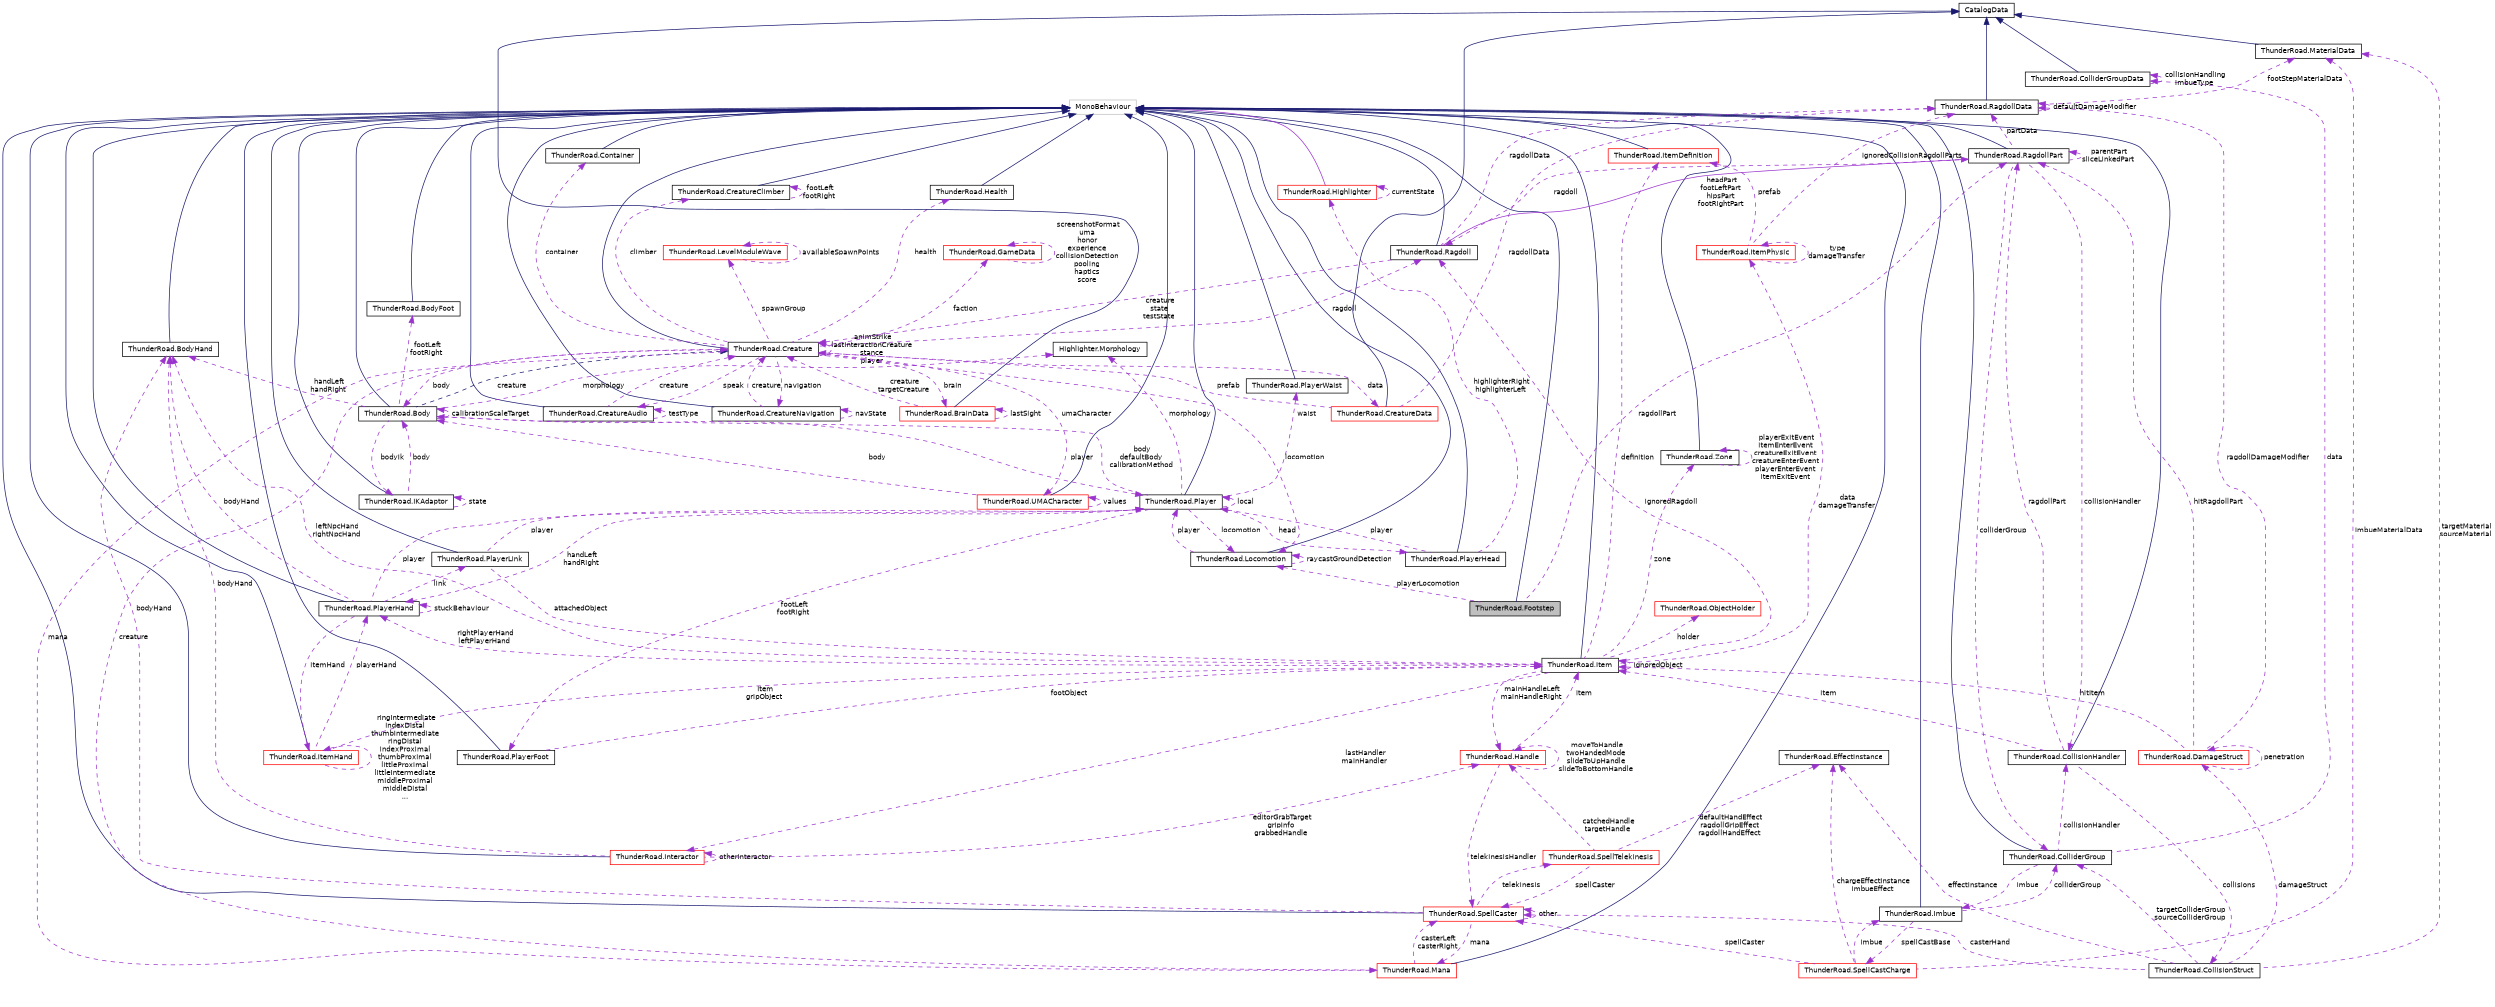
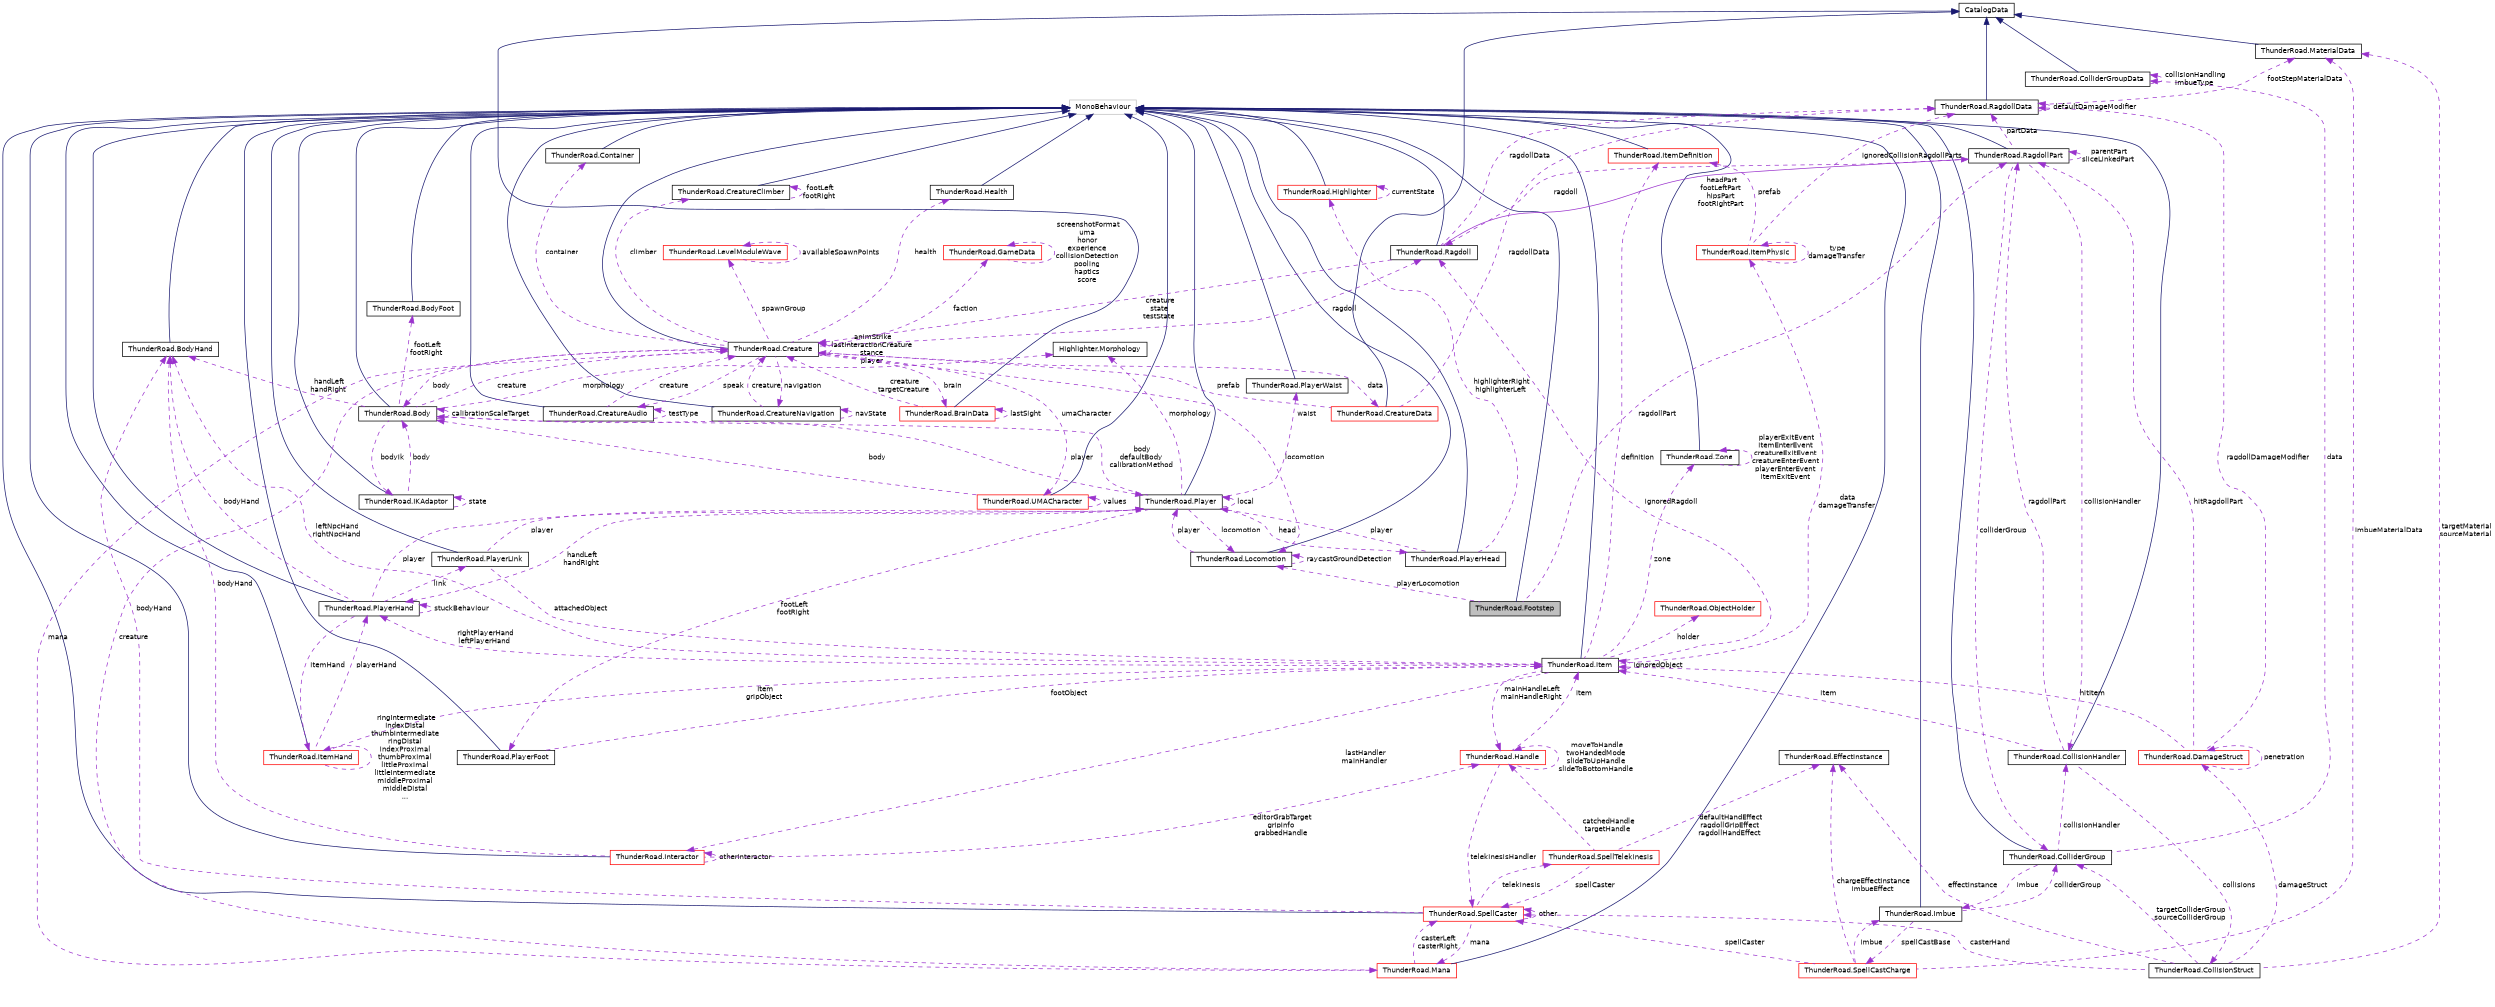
  digraph {
    node [color=black fillcolor=white fontname=Helvetica fontsize=10 shape=record style=filled]
    edge [color=darkorchid3 dir=back fontname=Helvetica fontsize=10 labelfontname=Helvetica labelfontsize=10 style=dashed]
    n1 [fillcolor=grey75 fontcolor=black height=0.2 label="ThunderRoad.Footstep" width=0.4]
    n2 [color=grey75 height=0.2 label=MonoBehaviour width=0.4]
    n3 [height=0.2 label="ThunderRoad.RagdollPart" width=0.4]
    n4 [height=0.2 label="ThunderRoad.CollisionHandler" width=0.4]
    n5 [color=red height=0.2 label="ThunderRoad.SpellCaster" width=0.4]
    n6 [height=0.2 label="ThunderRoad.Item" width=0.4]
    n7 [color=red height=0.2 label="ThunderRoad.Interactor" width=0.4]
    n8 [height=0.2 label="ThunderRoad.BodyHand" width=0.4]
    n9 [color=red height=0.2 label="ThunderRoad.ItemDefinition" width=0.4]
    n10 [height=0.2 label="ThunderRoad.Ragdoll" width=0.4]
    n11 [height=0.2 label="ThunderRoad.Creature" width=0.4]
    n12 [height=0.2 label="ThunderRoad.CreatureClimber" width=0.4]
    n13 [height=0.2 label="ThunderRoad.Health" width=0.4]
    n14 [height=0.2 label="ThunderRoad.Locomotion" width=0.4]
    n15 [height=0.2 label="ThunderRoad.Player" width=0.4]
    n16 [height=0.2 label="ThunderRoad.PlayerFoot" width=0.4]
    n17 [height=0.2 label="ThunderRoad.PlayerHead" width=0.4]
    n18 [color=red height=0.2 label="ThunderRoad.Highlighter" width=0.4]
    n19 [height=0.2 label="ThunderRoad.Body" width=0.4]
    n20 [height=0.2 label="ThunderRoad.IKAdaptor" width=0.4]
    n21 [height=0.2 label="ThunderRoad.BodyFoot" width=0.4]
    n22 [height=0.2 label="ThunderRoad.PlayerWaist" width=0.4]
    n23 [height=0.2 label="ThunderRoad.PlayerHand" width=0.4]
    n24 [height=0.2 label="ThunderRoad.PlayerLink" width=0.4]
    n25 [color=red height=0.2 label="ThunderRoad.ItemHand" width=0.4]
    n26 [height=0.2 label="ThunderRoad.CreatureAudio" width=0.4]
    n27 [color=red height=0.2 label="ThunderRoad.Mana" width=0.4]
    n28 [color=red height=0.2 label="ThunderRoad.UMACharacter" width=0.4]
    n29 [height=0.2 label="ThunderRoad.Container" width=0.4]
    n30 [height=0.2 label="ThunderRoad.CreatureNavigation" width=0.4]
    n31 [height=0.2 label="ThunderRoad.Zone" width=0.4]
    n32 [height=0.2 label="ThunderRoad.ColliderGroup" width=0.4]
    n33 [height=0.2 label="ThunderRoad.Imbue" width=0.4]
    n34 [color=red height=0.2 label="ThunderRoad.DamageStruct" width=0.4]
    n35 [height=0.2 label="ThunderRoad.CollisionStruct" width=0.4]
    n36 [color=red height=0.2 label="ThunderRoad.SpellCastCharge" width=0.4]
    n37 [color=red height=0.2 label="ThunderRoad.SpellTelekinesis" width=0.4]
    n38 [color=red height=0.2 label="ThunderRoad.Handle" width=0.4]
    n39 [color=red height=0.2 label="ThunderRoad.ItemPhysic" width=0.4]
    n40 [color=red height=0.2 label="ThunderRoad.CreatureData" width=0.4]
    n41 [color=red height=0.2 label="ThunderRoad.BrainData" width=0.4]
    n42 [height=0.2 label="ThunderRoad.MaterialData" width=0.4]
    n43 [height=0.2 label="ThunderRoad.RagdollData" width=0.4]
    n44 [height=0.2 label=CatalogData width=0.4]
    n45 [height=0.2 label="ThunderRoad.ColliderGroupData" width=0.4]
    n46 [color=red height=0.2 label="ThunderRoad.GameData" width=0.4]
    n47 [color=red height=0.2 label="ThunderRoad.LevelModuleWave" width=0.4]
    n48 [height=0.2 label="Highlighter.Morphology" width=0.4]
    n49 [color=red height=0.2 label="ThunderRoad.ObjectHolder" width=0.4]
    n50 [height=0.2 label="ThunderRoad.EffectInstance" width=0.4]
    n2 -> n1 [color=midnightblue style=solid]
    n2 -> n3 [color=midnightblue style=solid]
    n2 -> n4 [color=midnightblue style=solid]
    n2 -> n5 [color=midnightblue style=solid]
    n2 -> n6 [color=midnightblue style=solid]
    n2 -> n7 [color=midnightblue style=solid]
    n2 -> n8 [color=midnightblue style=solid]
    n2 -> n9 [color=midnightblue style=solid]
    n2 -> n10 [color=midnightblue style=solid]
    n2 -> n11 [color=midnightblue style=solid]
    n2 -> n12 [color=midnightblue style=solid]
    n2 -> n13 [color=midnightblue style=solid]
    n2 -> n14 [color=midnightblue style=solid]
    n2 -> n15 [color=midnightblue style=solid]
    n2 -> n16 [color=midnightblue style=solid]
    n2 -> n17 [color=midnightblue style=solid]
-   n2 -> n18 [style=solid]
+   n2 -> n18 [color=midnightblue style=solid]
    n2 -> n19 [color=midnightblue style=solid]
    n2 -> n20 [color=midnightblue style=solid]
    n2 -> n21 [color=midnightblue style=solid]
    n2 -> n22 [color=midnightblue style=solid]
    n2 -> n23 [color=midnightblue style=solid]
    n2 -> n24 [color=midnightblue style=solid]
    n2 -> n25 [color=midnightblue style=solid]
    n2 -> n26 [color=midnightblue style=solid]
    n2 -> n27 [color=midnightblue style=solid]
    n2 -> n28 [color=midnightblue style=solid]
    n2 -> n29 [color=midnightblue style=solid]
    n2 -> n30 [color=midnightblue style=solid]
    n2 -> n31 [color=midnightblue style=solid]
    n2 -> n32 [color=midnightblue style=solid]
    n2 -> n33 [color=midnightblue style=solid]
    n3 -> n1 [label=" ragdollPart"]
    n3 -> n3 [label=" parentPart\nsliceLinkedPart"]
    n3 -> n4 [label=" ragdollPart"]
    n3 -> n10 [label=" headPart\nfootLeftPart\nhipsPart\nfootRightPart" style=solid]
    n3 -> n34 [label=" hitRagdollPart"]
    n4 -> n3 [label=" collisionHandler"]
    n4 -> n32 [label=" collisionHandler"]
    n5 -> n5 [label=" other"]
    n5 -> n27 [label=" casterLeft\ncasterRight"]
    n5 -> n35 [label=" casterHand"]
    n5 -> n36 [label=" spellCaster"]
    n5 -> n37 [label=" spellCaster"]
    n5 -> n38 [label=" telekinesisHandler"]
    n6 -> n4 [label=" item"]
    n6 -> n6 [label=" ignoredObject"]
    n6 -> n16 [label=" footObject"]
    n6 -> n24 [label=" attachedObject"]
    n6 -> n25 [label=" item\ngripObject"]
    n6 -> n34 [label=" hitItem"]
    n6 -> n38 [label=" item"]
    n7 -> n6 [label=" lastHandler\nmainHandler"]
    n7 -> n7 [label=" otherInteractor"]
    n8 -> n5 [label=" bodyHand"]
    n8 -> n6 [label=" leftNpcHand\nrightNpcHand"]
    n8 -> n7 [label=" bodyHand"]
    n8 -> n19 [label=" handLeft\nhandRight"]
    n8 -> n23 [label=" bodyHand"]
    n9 -> n6 [label=" definition"]
    n9 -> n39 [label=" prefab"]
    n10 -> n3 [label=" ragdoll"]
    n10 -> n6 [label=" ignoredRagdoll"]
    n10 -> n11 [label=" ragdoll"]
    n11 -> n10 [label=" creature\nstate\ntestState"]
    n11 -> n11 [label=" animStrike\nlastInteractionCreature\nstance\nplayer"]
-   n11 -> n19 [color=midnightblue label=" creature"]
+   n11 -> n19 [label=" creature"]
    n11 -> n26 [label=" creature"]
    n11 -> n27 [label=" creature"]
    n11 -> n30 [label=" creature"]
    n11 -> n40 [label=" prefab"]
    n11 -> n41 [label=" creature\ntargetCreature"]
    n12 -> n11 [label=" climber"]
    n12 -> n12 [label=" footLeft\nfootRight"]
    n13 -> n11 [label=" health"]
    n14 -> n1 [label=" playerLocomotion"]
    n14 -> n11 [label=" locomotion"]
    n14 -> n14 [label=" raycastGroundDetection"]
    n14 -> n15 [label=" locomotion"]
    n15 -> n14 [label=" player"]
    n15 -> n15 [label=" local"]
    n15 -> n17 [label=" player"]
    n15 -> n19 [label=" player"]
    n15 -> n23 [label=" player"]
    n15 -> n24 [label=" player"]
    n16 -> n15 [label=" footLeft\nfootRight"]
    n17 -> n15 [label=" head"]
    n18 -> n17 [label=" highlighterRight\nhighlighterLeft"]
    n18 -> n18 [label=" currentState"]
    n19 -> n11 [label=" body"]
    n19 -> n15 [label=" body\ndefaultBody\ncalibrationMethod"]
    n19 -> n19 [label=" calibrationScaleTarget"]
    n19 -> n20 [label=" body"]
    n19 -> n28 [label=" body"]
    n20 -> n19 [label=" bodyIk"]
    n20 -> n20 [label=" state"]
    n21 -> n19 [label=" footLeft\nfootRight"]
    n22 -> n15 [label=" waist"]
    n23 -> n6 [label=" rightPlayerHand\nleftPlayerHand"]
    n23 -> n15 [label=" handLeft\nhandRight"]
    n23 -> n23 [label=" stuckBehaviour"]
    n23 -> n25 [label=" playerHand"]
    n24 -> n23 [label=" link"]
    n25 -> n23 [label=" itemHand"]
    n25 -> n25 [label=" ringIntermediate\nindexDistal\nthumbIntermediate\nringDistal\nindexProximal\nthumbProximal\nlittleProximal\nlittleIntermediate\nmiddleProximal\nmiddleDistal\n..."]
    n26 -> n11 [label=" speak"]
    n26 -> n26 [label=" testType"]
    n27 -> n5 [label=" mana"]
    n27 -> n11 [label=" mana"]
    n28 -> n11 [label=" umaCharacter"]
    n28 -> n28 [label=" values"]
    n29 -> n11 [label=" container"]
    n30 -> n11 [label=" navigation"]
    n30 -> n30 [label=" navState"]
    n31 -> n6 [label=" zone"]
    n31 -> n31 [label=" playerExitEvent\nitemEnterEvent\ncreatureExitEvent\ncreatureEnterEvent\nplayerEnterEvent\nitemExitEvent"]
    n32 -> n3 [label=" colliderGroup"]
    n32 -> n33 [label=" colliderGroup"]
    n32 -> n35 [label=" targetColliderGroup\nsourceColliderGroup"]
    n33 -> n32 [label=" imbue"]
    n33 -> n36 [label=" imbue"]
    n34 -> n34 [label=" penetration"]
    n34 -> n35 [label=" damageStruct"]
    n35 -> n4 [label=" collisions"]
    n36 -> n33 [label=" spellCastBase"]
    n37 -> n5 [label=" telekinesis"]
    n38 -> n6 [label=" mainHandleLeft\nmainHandleRight"]
    n38 -> n7 [label=" editorGrabTarget\ngripInfo\ngrabbedHandle"]
    n38 -> n37 [label=" catchedHandle\ntargetHandle"]
    n38 -> n38 [label=" moveToHandle\ntwoHandedMode\nslideToUpHandle\nslideToBottomHandle"]
    n39 -> n6 [label=" data\ndamageTransfer"]
    n39 -> n39 [label=" type\ndamageTransfer"]
    n40 -> n11 [label=" data"]
    n41 -> n11 [label=" brain"]
    n41 -> n41 [label=" lastSight"]
    n42 -> n35 [label=" targetMaterial\nsourceMaterial"]
    n42 -> n36 [label=" imbueMaterialData"]
    n42 -> n43 [label=" footStepMaterialData"]
    n43 -> n3 [label=" partData"]
    n43 -> n10 [label=" ragdollData"]
    n43 -> n34 [label=" ragdollDamageModifier"]
    n43 -> n39 [label=" ignoredCollisionRagdollParts"]
    n43 -> n40 [label=" ragdollData"]
    n43 -> n43 [label=" defaultDamageModifier"]
    n44 -> n40 [color=midnightblue style=solid]
    n44 -> n41 [color=midnightblue style=solid]
    n44 -> n42 [color=midnightblue style=solid]
    n44 -> n43 [color=midnightblue style=solid]
    n44 -> n45 [color=midnightblue style=solid]
    n45 -> n32 [label=" data"]
    n45 -> n45 [label=" collisionHandling\nimbueType"]
    n46 -> n11 [label=" faction"]
    n46 -> n46 [label=" screenshotFormat\numa\nhonor\nexperience\ncollisionDetection\npooling\nhaptics\nscore"]
    n47 -> n11 [label=" spawnGroup"]
    n47 -> n47 [label=" availableSpawnPoints"]
    n48 -> n15 [label=" morphology"]
    n48 -> n19 [label=" morphology"]
    n49 -> n6 [label=" holder"]
    n50 -> n35 [label=" effectInstance"]
    n50 -> n36 [label=" chargeEffectInstance\nimbueEffect"]
    n50 -> n37 [label=" defaultHandEffect\nragdollGripEffect\nragdollHandEffect"]
  }
